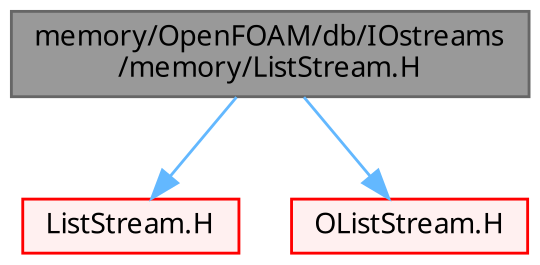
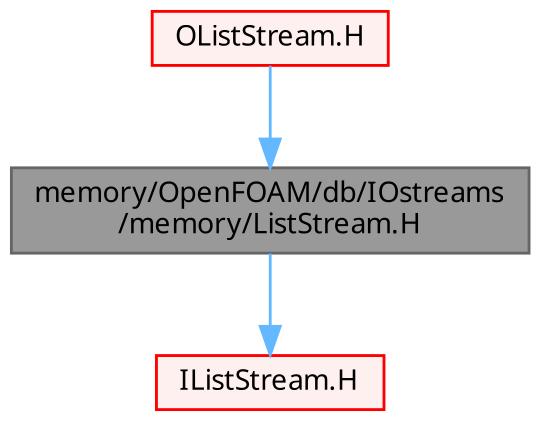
  digraph {
    fontname="Noto Sans"
    node [color=red fillcolor="#FFF0F0" fontname="Noto Sans" fontsize=10 shape=box style=filled]
    edge [color=steelblue1 fontname="Noto Sans" fontsize=10 labelfontname=Helvetica labelfontsize=10 style=solid]
    n1 [color=gray40 fillcolor=grey60 fontcolor=black height=0.2 label="memory/OpenFOAM/db/IOstreams\l/memory/ListStream.H" width=0.4]
-   n2 [height=0.2 label="ListStream.H" width=0.4]
+   n2 [height=0.2 label="IListStream.H" width=0.4]
    n3 [height=0.2 label="OListStream.H" width=0.4]
    n1 -> n2
-   n1 -> n3
+   n3 -> n1
  }
